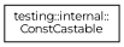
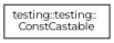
  digraph {
    rankdir=LR
    fontname=Montserrat
-   n1 [color=black fillcolor=white fontname=Montserrat fontsize=10 height=0.2 label="testing::internal::\lConstCastable" shape=record style=filled width=0.4]
+   n1 [color=black fillcolor=white fontname=Montserrat fontsize=10 height=0.2 label="testing::testing::\lConstCastable" shape=record style=filled width=0.4]
  }
